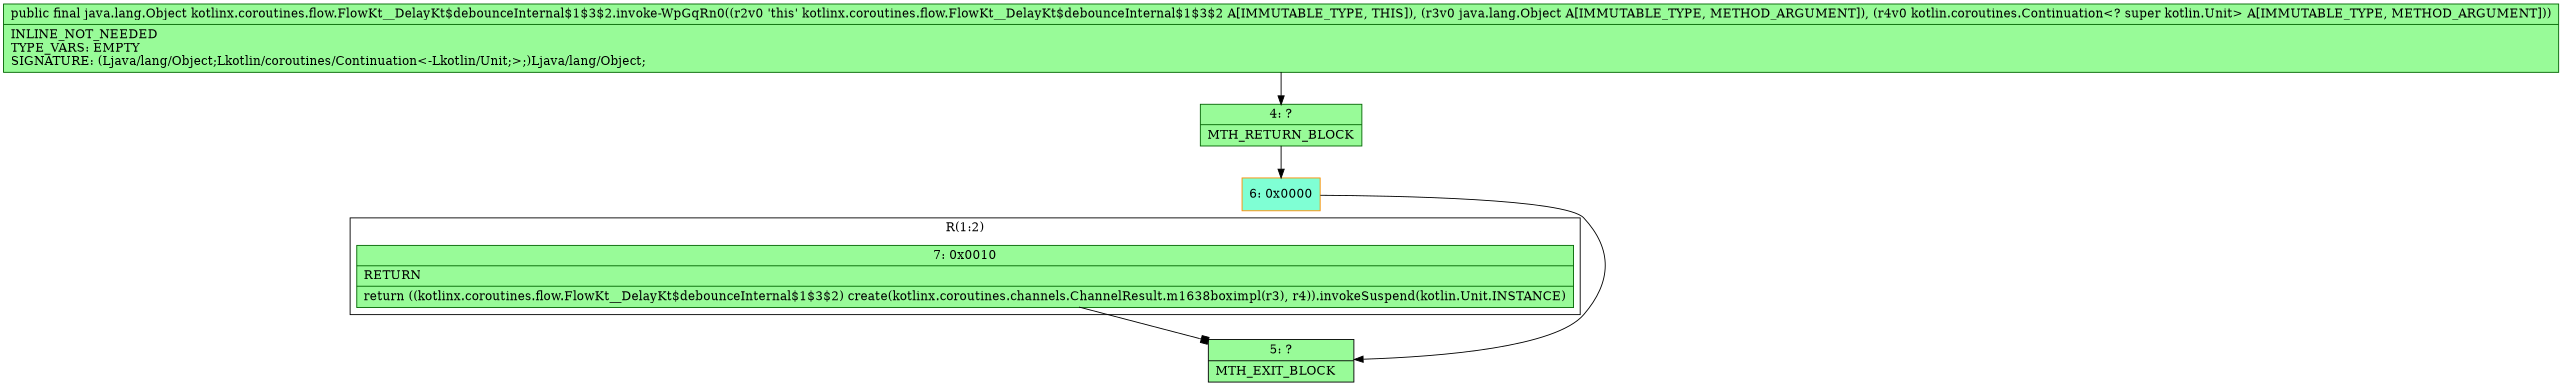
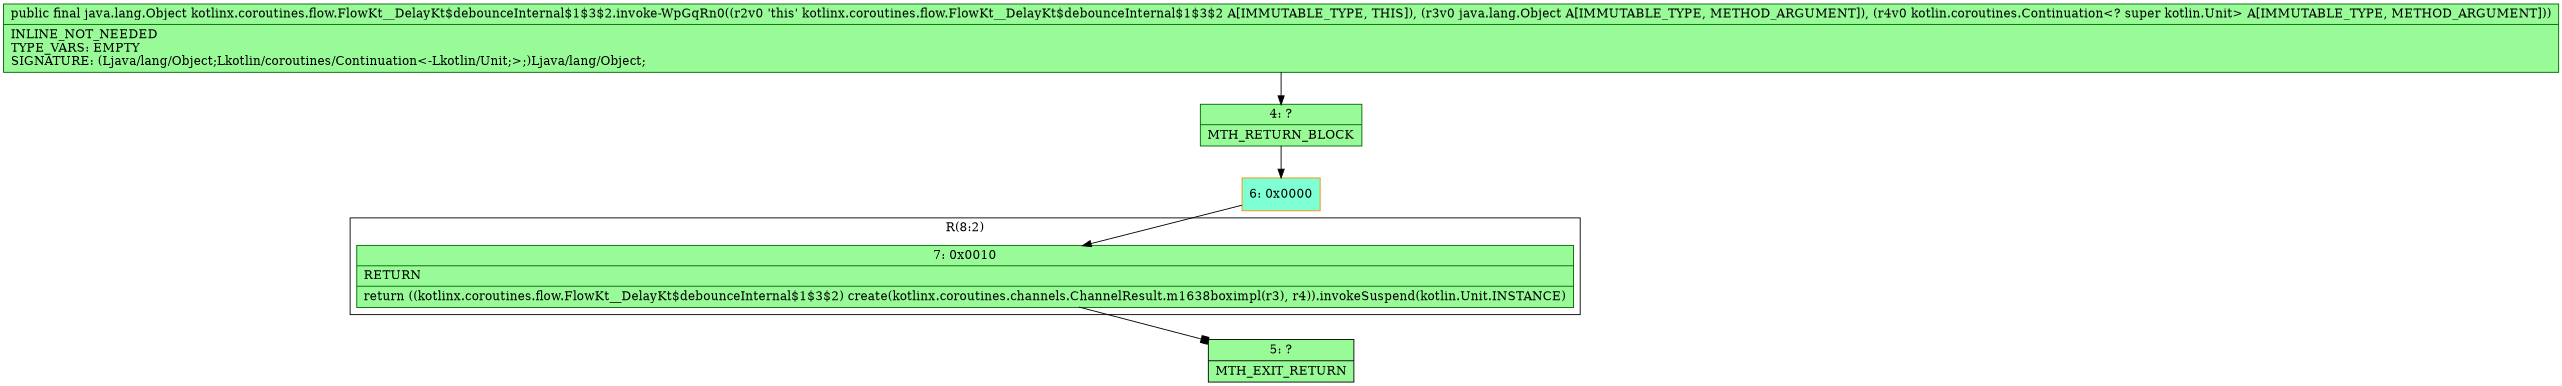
  digraph {
    node [color=darkgreen fillcolor=palegreen shape=record style=filled]
    edge [arrowhead=normal]
    n1 [label="{7\:\ 0x0010|RETURN\l|return ((kotlinx.coroutines.flow.FlowKt__DelayKt$debounceInternal$1$3$2) create(kotlinx.coroutines.channels.ChannelResult.m1638boximpl(r3), r4)).invokeSuspend(kotlin.Unit.INSTANCE)\l}"]
-   n2 [color=black label="{5\:\ ?|MTH_EXIT_BLOCK\l}"]
+   n2 [color=black label="{5\:\ ?|MTH_EXIT_RETURN\l}"]
    n3 [label="{4\:\ ?|MTH_RETURN_BLOCK\l}"]
    n4 [color=darkorange fillcolor=aquamarine label="{6\:\ 0x0000}"]
    n5 [label="{public final java.lang.Object kotlinx.coroutines.flow.FlowKt__DelayKt$debounceInternal$1$3$2.invoke\-WpGqRn0((r2v0 'this' kotlinx.coroutines.flow.FlowKt__DelayKt$debounceInternal$1$3$2 A[IMMUTABLE_TYPE, THIS]), (r3v0 java.lang.Object A[IMMUTABLE_TYPE, METHOD_ARGUMENT]), (r4v0 kotlin.coroutines.Continuation\<? super kotlin.Unit\> A[IMMUTABLE_TYPE, METHOD_ARGUMENT]))  | INLINE_NOT_NEEDED\lTYPE_VARS: EMPTY\lSIGNATURE: (Ljava\/lang\/Object;Lkotlin\/coroutines\/Continuation\<\-Lkotlin\/Unit;\>;)Ljava\/lang\/Object;\l}"]
    subgraph cluster_1 {
-     label="R(1:2)"
+     label="R(8:2)"
      n1
    }
    n1 -> n2 [arrowhead=box]
    n3 -> n4
-   n4 -> n2
+   n4 -> n1
    n5 -> n3
  }
